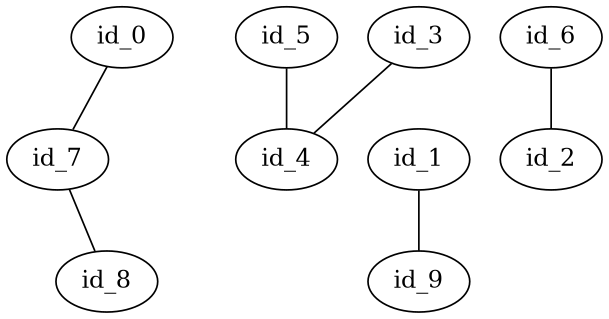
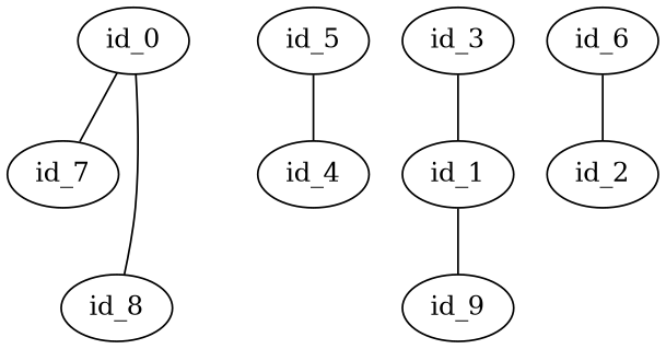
  graph {
    id_0
    id_7
    id_8
    id_5
    id_4
    id_3
    id_1
    id_9
    id_6
    id_2
    id_0 -- id_7
-   id_7 -- id_8
+   id_0 -- id_8
    id_5 -- id_4
-   id_3 -- id_4
+   id_3 -- id_1
    id_1 -- id_9
    id_6 -- id_2
  }
